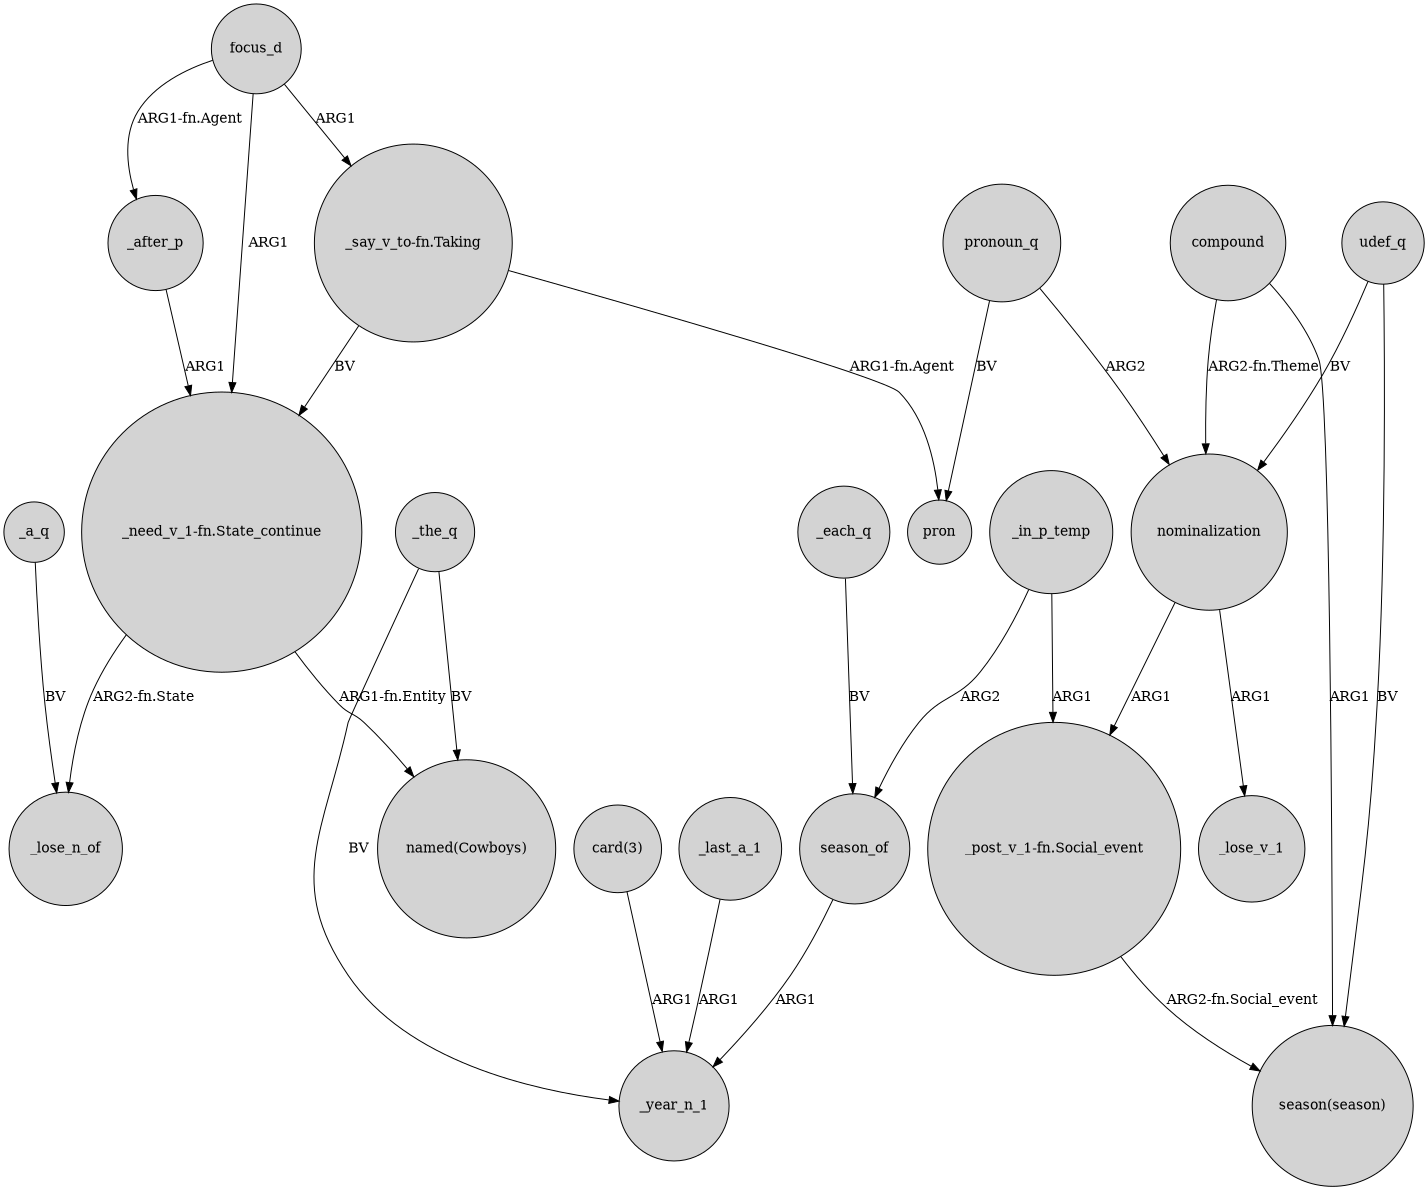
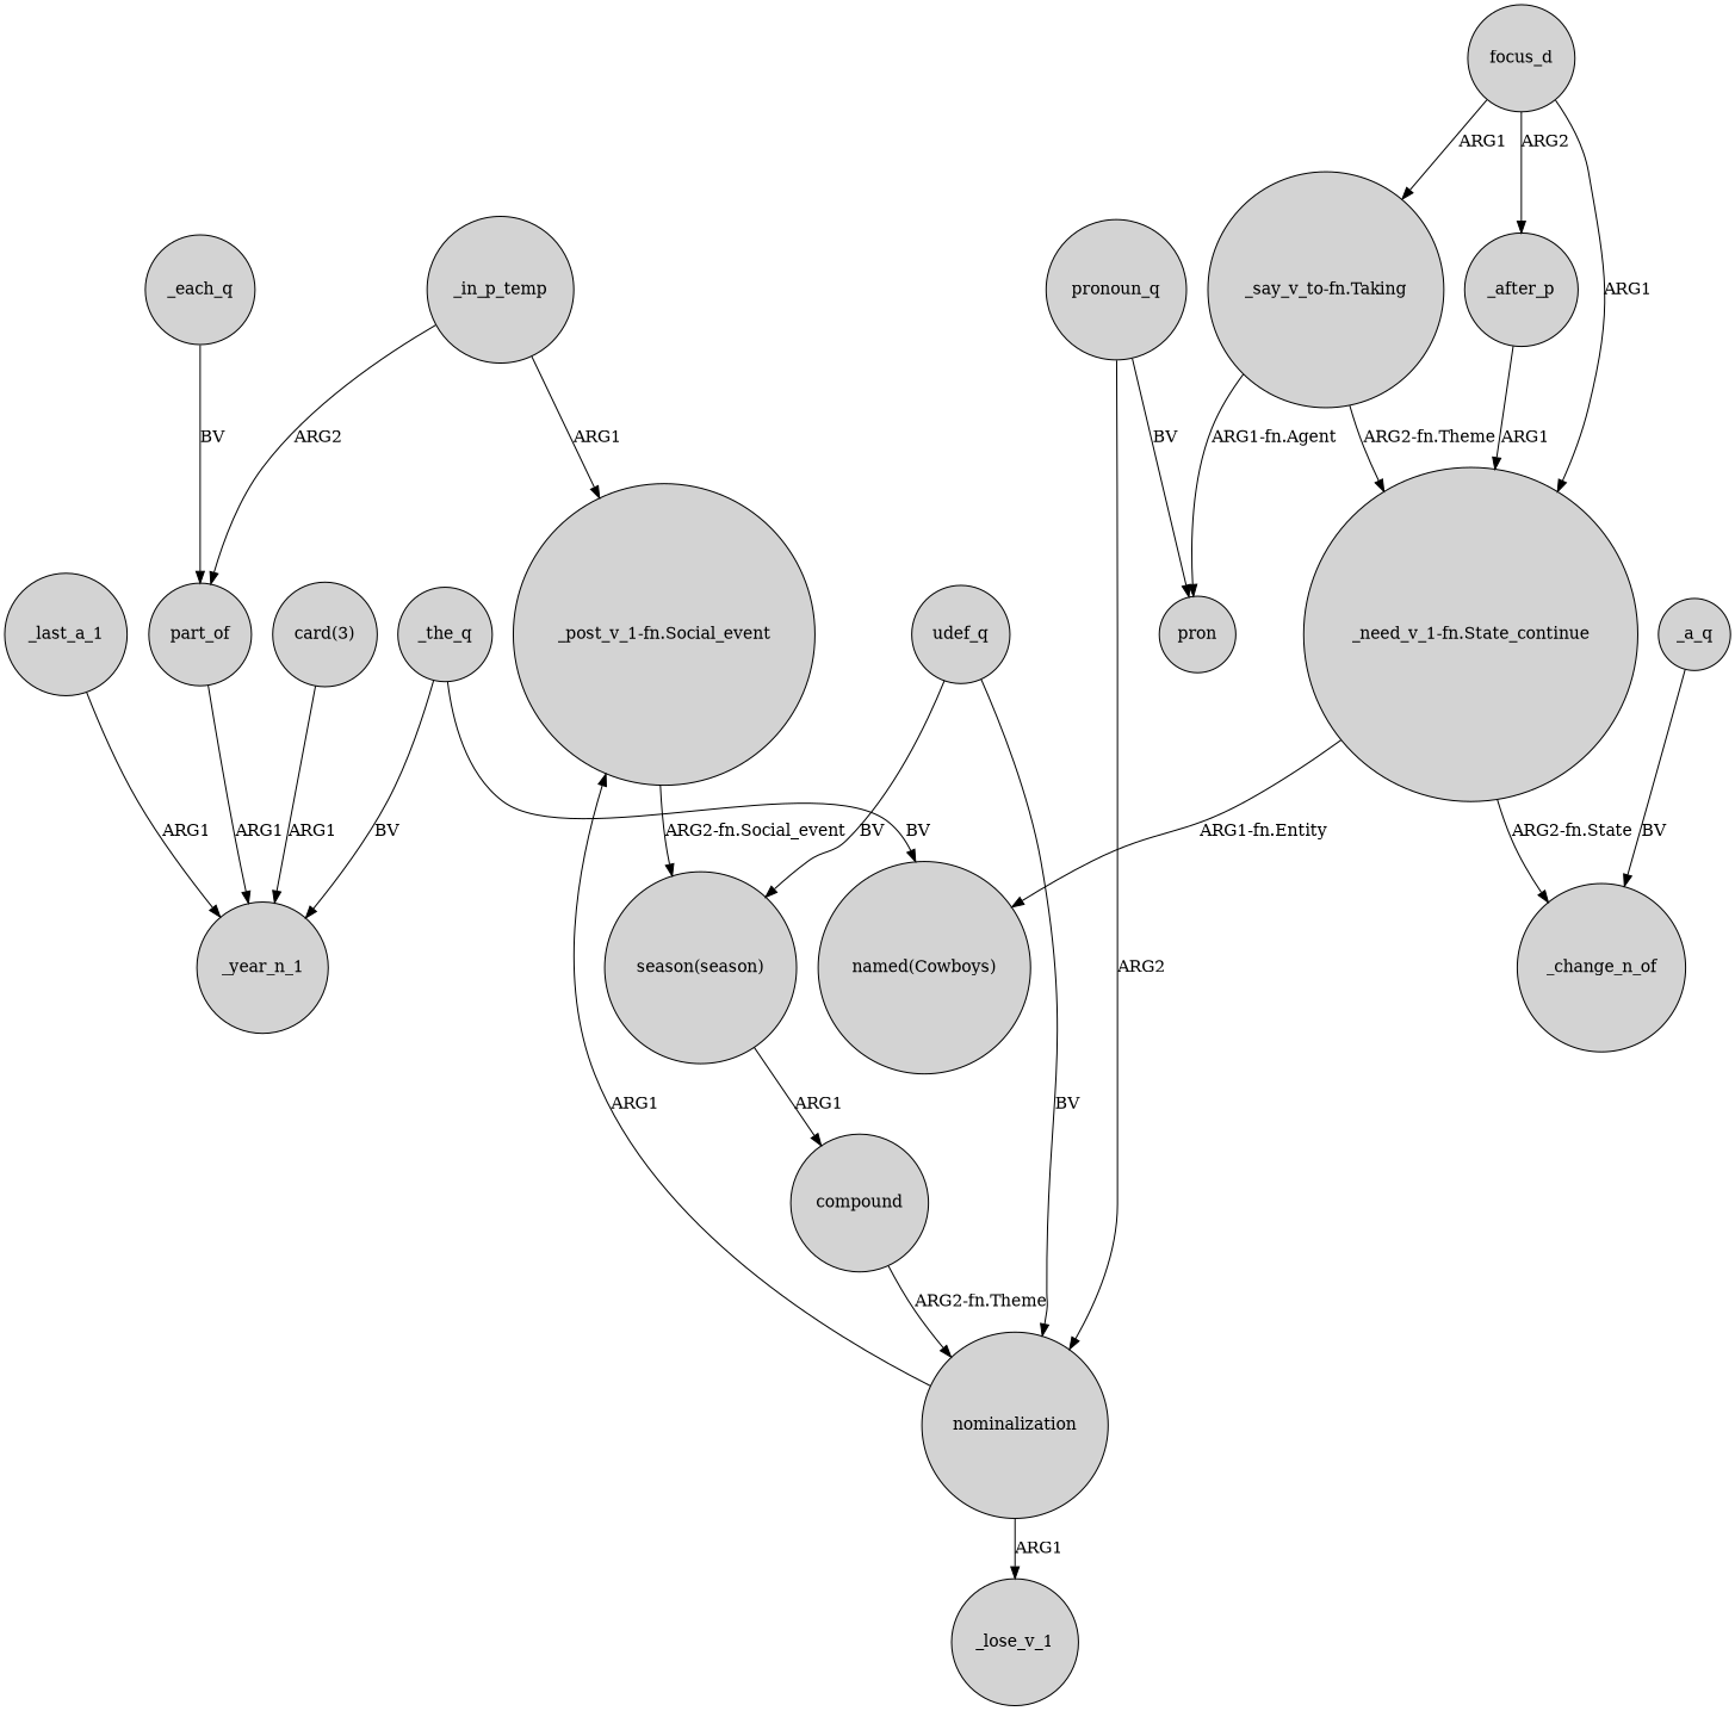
  digraph {
    node [shape=circle style=filled]
    _after_p
    "_need_v_1-fn.State_continue"
    "named(Cowboys)"
-   _change_n_of [label=_lose_n_of]
+   _change_n_of
    nominalization
    "_post_v_1-fn.Social_event"
    _lose_v_1
    focus_d
    "_say_v_to-fn.Taking"
    pron
    udef_q
    "season(season)"
    _the_q
    _year_n_1
    "card(3)"
    _in_p_temp
-   part_of [label=season_of]
+   part_of
    compound
    pronoun_q
    _last_a_1
    _a_q
    _each_q
    _after_p -> "_need_v_1-fn.State_continue" [label=ARG1]
    "_need_v_1-fn.State_continue" -> "named(Cowboys)" [label="ARG1-fn.Entity"]
    "_need_v_1-fn.State_continue" -> _change_n_of [label="ARG2-fn.State"]
    nominalization -> "_post_v_1-fn.Social_event" [label=ARG1]
    nominalization -> _lose_v_1 [label=ARG1]
    "_post_v_1-fn.Social_event" -> "season(season)" [label="ARG2-fn.Social_event"]
-   focus_d -> _after_p [label="ARG1-fn.Agent"]
+   focus_d -> _after_p [label=ARG2]
    focus_d -> "_need_v_1-fn.State_continue" [label=ARG1]
    focus_d -> "_say_v_to-fn.Taking" [label=ARG1]
-   "_say_v_to-fn.Taking" -> "_need_v_1-fn.State_continue" [label=BV]
+   "_say_v_to-fn.Taking" -> "_need_v_1-fn.State_continue" [label="ARG2-fn.Theme"]
    "_say_v_to-fn.Taking" -> pron [label="ARG1-fn.Agent"]
    udef_q -> nominalization [label=BV]
    udef_q -> "season(season)" [label=BV]
    _the_q -> "named(Cowboys)" [label=BV]
    _the_q -> _year_n_1 [label=BV]
    "card(3)" -> _year_n_1 [label=ARG1]
    _in_p_temp -> "_post_v_1-fn.Social_event" [label=ARG1]
    _in_p_temp -> part_of [label=ARG2]
    part_of -> _year_n_1 [label=ARG1]
    compound -> nominalization [label="ARG2-fn.Theme"]
-   compound -> "season(season)" [label=ARG1]
+   "season(season)" -> compound [label=ARG1]
    pronoun_q -> nominalization [label=ARG2]
    pronoun_q -> pron [label=BV]
    _last_a_1 -> _year_n_1 [label=ARG1]
    _a_q -> _change_n_of [label=BV]
    _each_q -> part_of [label=BV]
  }
